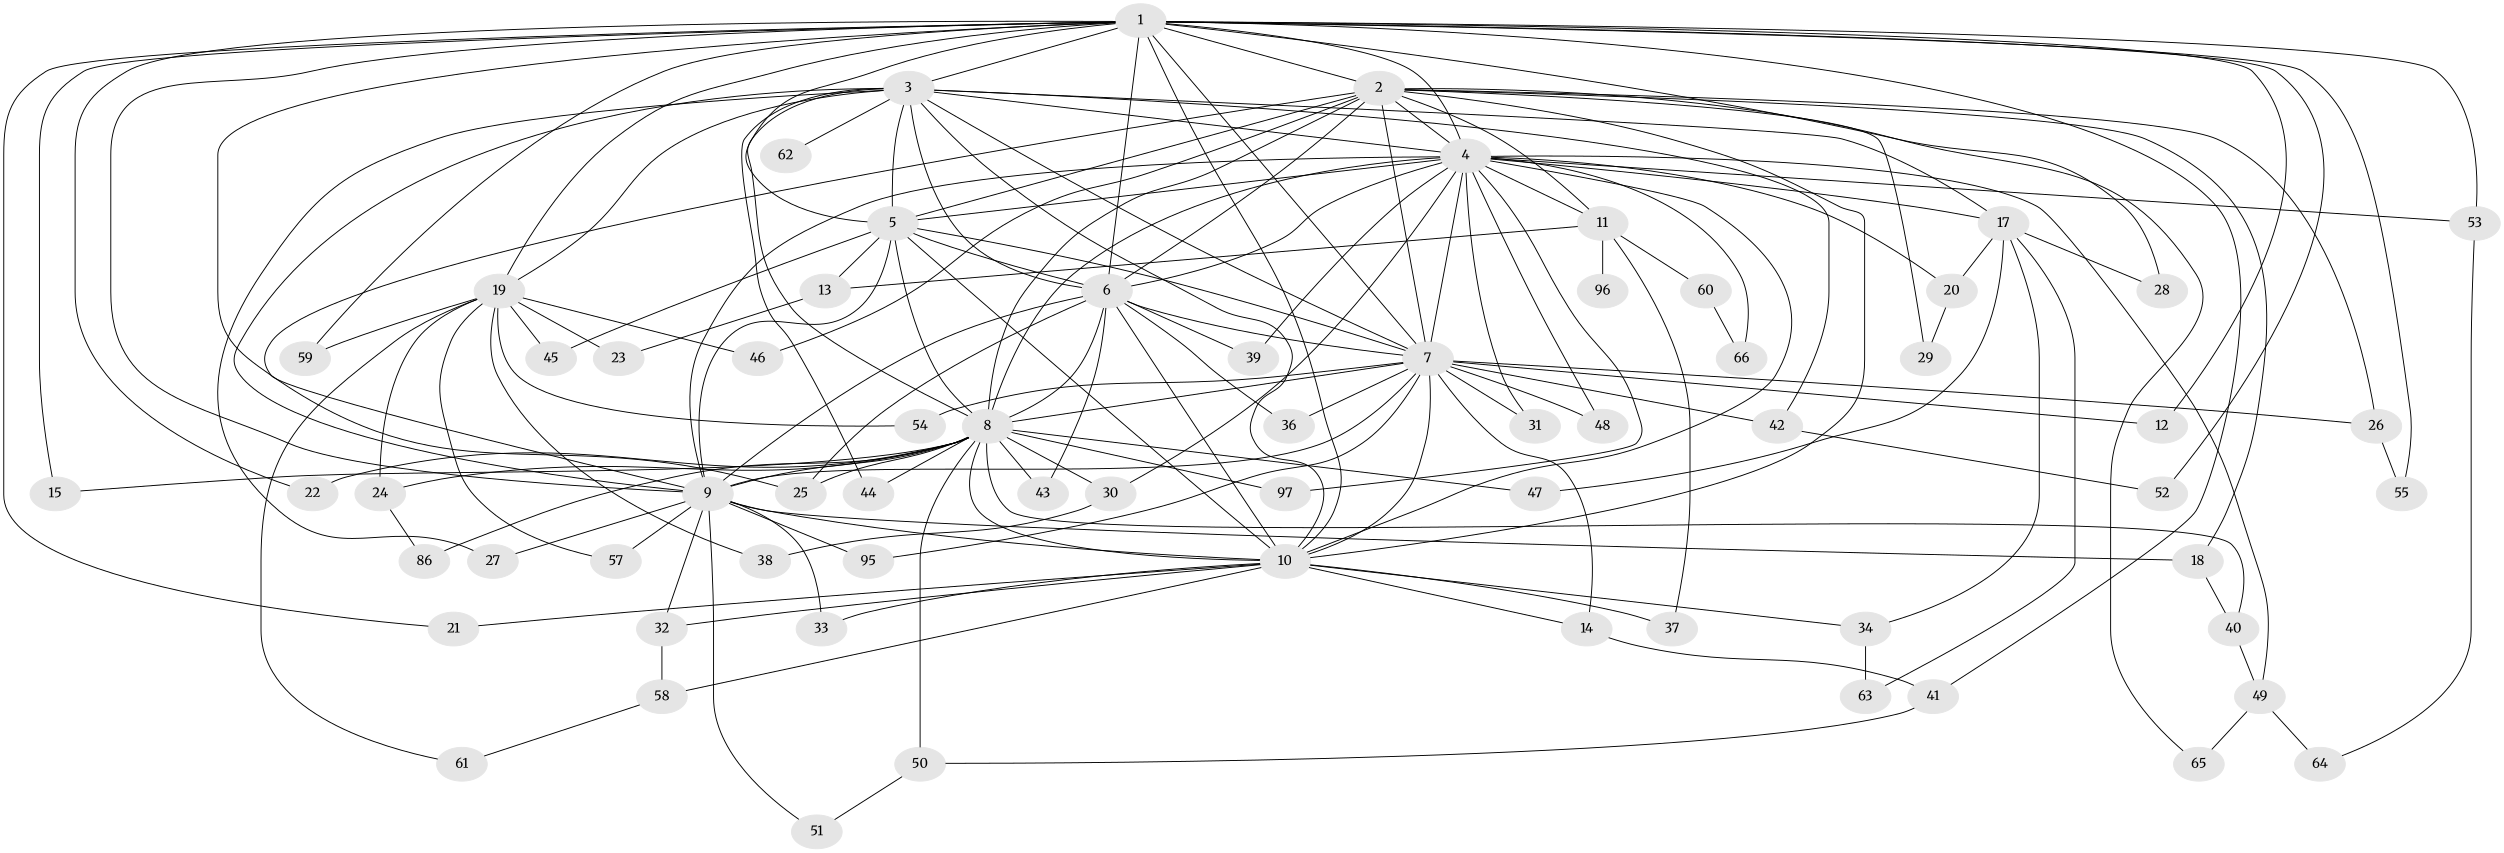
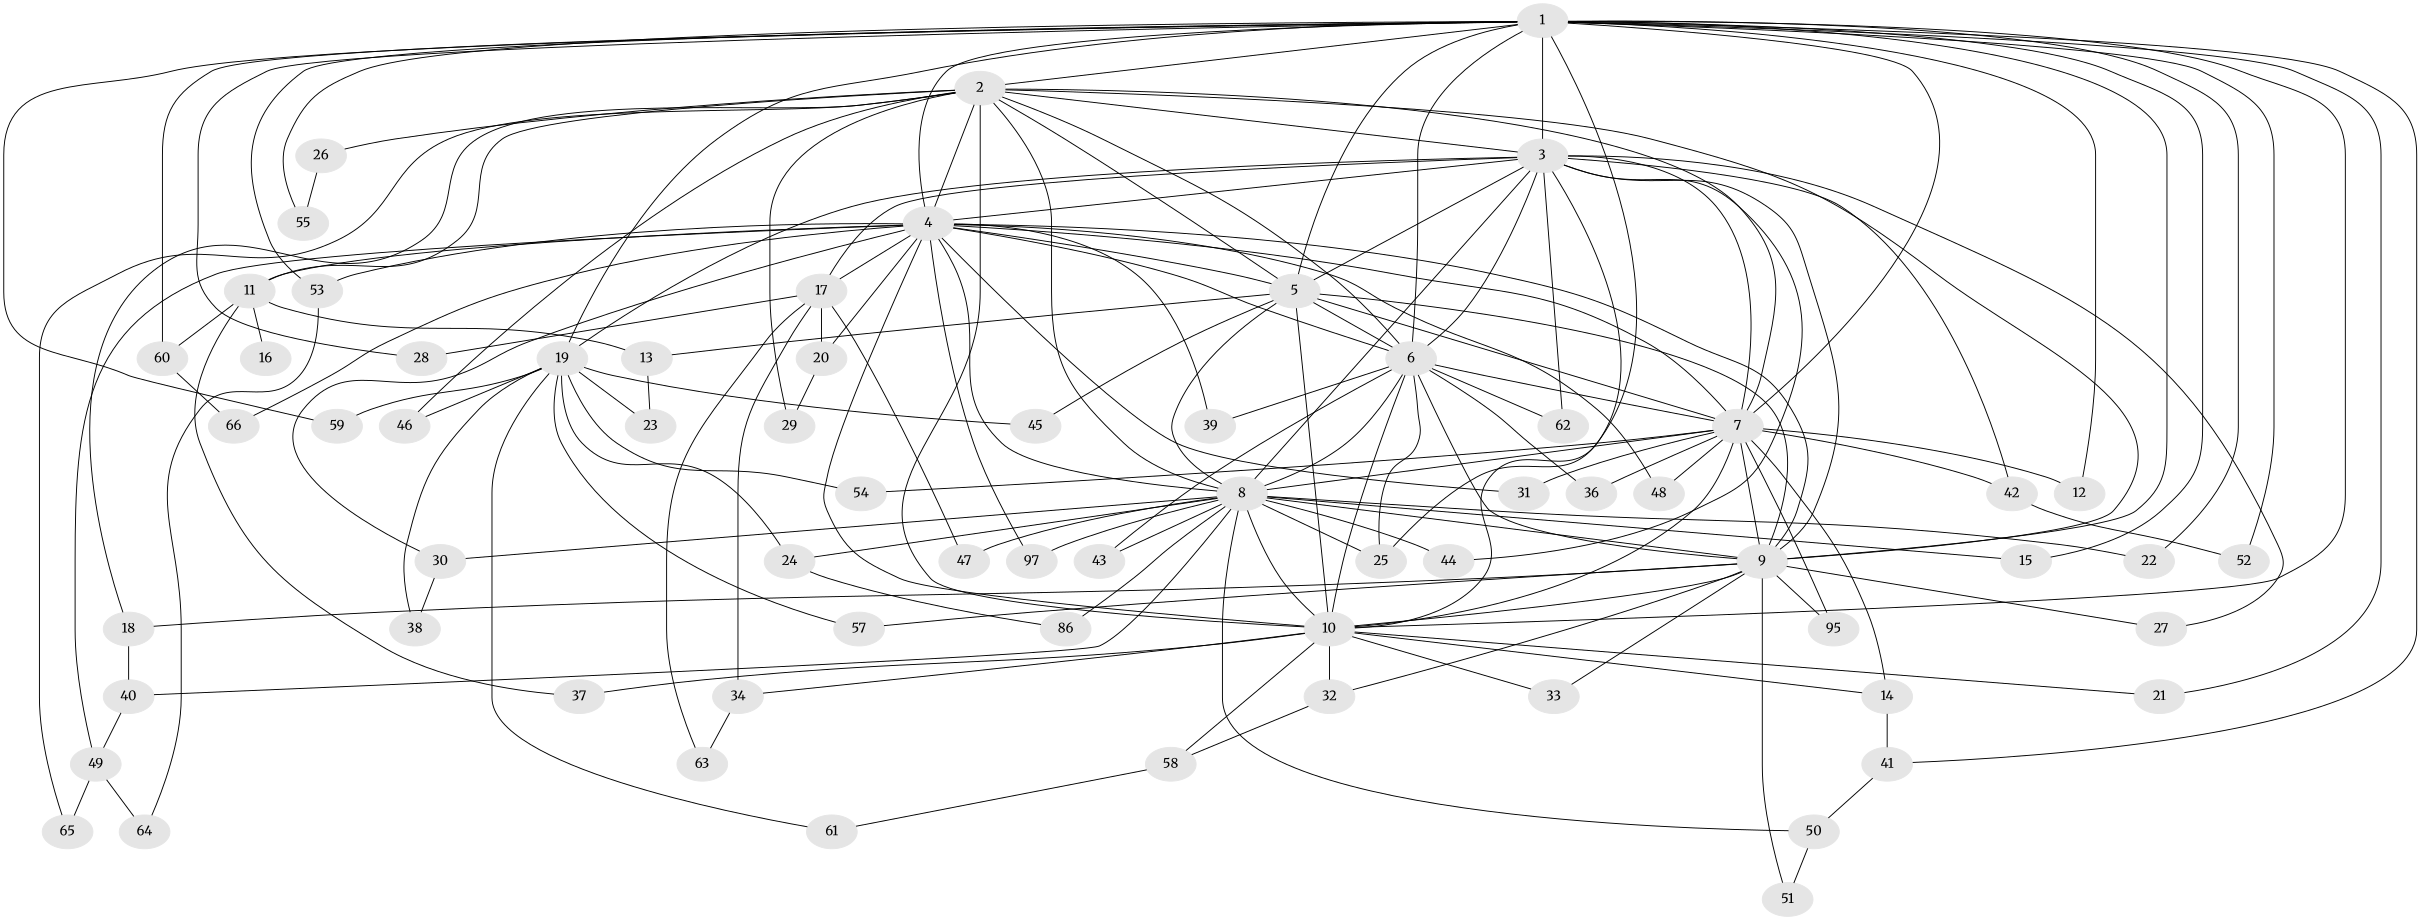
  graph {
    fontname=Merriweather
    node [color=gray90 fontname=Merriweather style=filled]
    edge [fontname=Merriweather]
    1
    2
    3
    4
    5
    6
    7
    9
    10
    12
    15
    19
    21
    22
    28
    41
    52
    53
    55
    59
    60
    25
    8
    11
    18
    26
    29
    46
    65
    17
    27
    42
    44
    62
    20
    30
    31
    39
    48
    49
    66
    n42 [label=97]
    13
    45
    36
    43
    14
    n48 [label=95]
    54
    24
    40
    47
    50
    n54 [label=86]
    32
    33
    51
    57
    34
    37
    58
    23
    38
    61
    64
-   16 [label=96]
+   16
    63
    1 -- 2
    1 -- 3
    1 -- 4
    1 -- 5
    1 -- 6
    1 -- 7
    1 -- 9
    1 -- 10
    1 -- 12
    1 -- 15
    1 -- 19
    1 -- 21
    1 -- 22
    1 -- 28
    1 -- 41
    1 -- 52
    1 -- 53
    1 -- 55
    1 -- 59
+   1 -- 60
    1 -- 25
+   2 -- 3
    2 -- 4
    2 -- 5
    2 -- 6
    2 -- 7
    2 -- 9
    2 -- 10
    2 -- 8
    2 -- 11
    2 -- 18
    2 -- 26
    2 -- 29
    2 -- 46
    2 -- 65
    3 -- 4
    3 -- 5
    3 -- 6
    3 -- 7
    3 -- 9
    3 -- 10
    3 -- 19
    3 -- 8
    3 -- 17
    3 -- 27
    3 -- 42
    3 -- 44
    3 -- 62
    4 -- 5
    4 -- 6
    4 -- 7
    4 -- 9
    4 -- 10
    4 -- 53
    4 -- 8
    4 -- 11
    4 -- 17
    4 -- 20
    4 -- 30
    4 -- 31
    4 -- 39
    4 -- 48
    4 -- 49
    4 -- 66
    4 -- n42
    5 -- 6
    5 -- 7
    5 -- 9
    5 -- 10
    5 -- 8
    5 -- 13
    5 -- 45
    6 -- 7
    6 -- 9
    6 -- 10
    6 -- 25
    6 -- 8
+   6 -- 62
    6 -- 39
    6 -- 36
    6 -- 43
    7 -- 9
    7 -- 10
    7 -- 12
    7 -- 8
-   7 -- 26
    7 -- 42
    7 -- 31
    7 -- 48
    7 -- 36
    7 -- 14
    7 -- n48
    7 -- 54
    9 -- 10
    9 -- 18
    9 -- 27
    9 -- n48
    9 -- 32
    9 -- 33
    9 -- 51
    9 -- 57
    10 -- 21
    10 -- 14
    10 -- 32
    10 -- 33
    10 -- 34
    10 -- 37
    10 -- 58
    19 -- 59
    19 -- 46
    19 -- 45
    19 -- 54
    19 -- 24
    19 -- 57
    19 -- 23
    19 -- 38
    19 -- 61
    41 -- 50
    53 -- 64
    60 -- 66
    8 -- 9
    8 -- 10
    8 -- 15
    8 -- 22
    8 -- 25
    8 -- 44
    8 -- 30
    8 -- n42
    8 -- 43
    8 -- 24
    8 -- 40
    8 -- 47
    8 -- 50
    8 -- n54
    11 -- 60
    11 -- 13
    11 -- 37
    11 -- 16
    18 -- 40
    26 -- 55
    17 -- 28
    17 -- 20
    17 -- 47
    17 -- 34
    17 -- 63
    42 -- 52
    20 -- 29
    30 -- 38
    49 -- 65
    49 -- 64
    13 -- 23
    14 -- 41
    24 -- n54
    40 -- 49
    50 -- 51
    32 -- 58
    34 -- 63
    58 -- 61
  }
